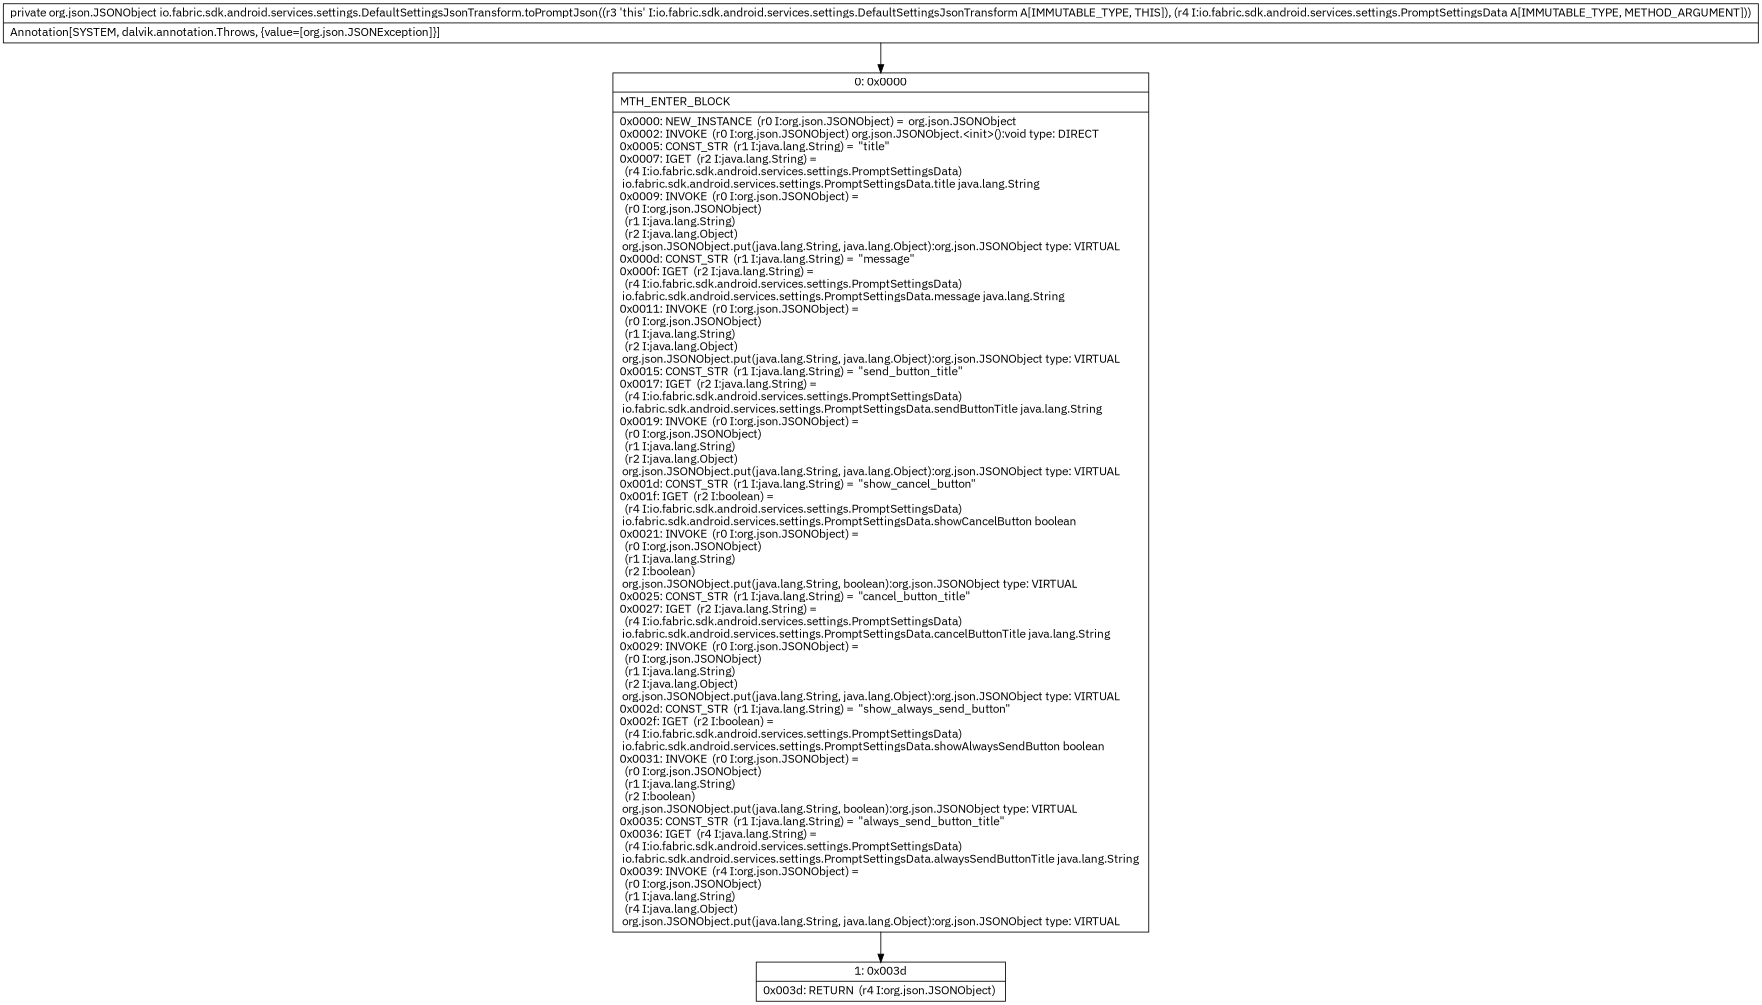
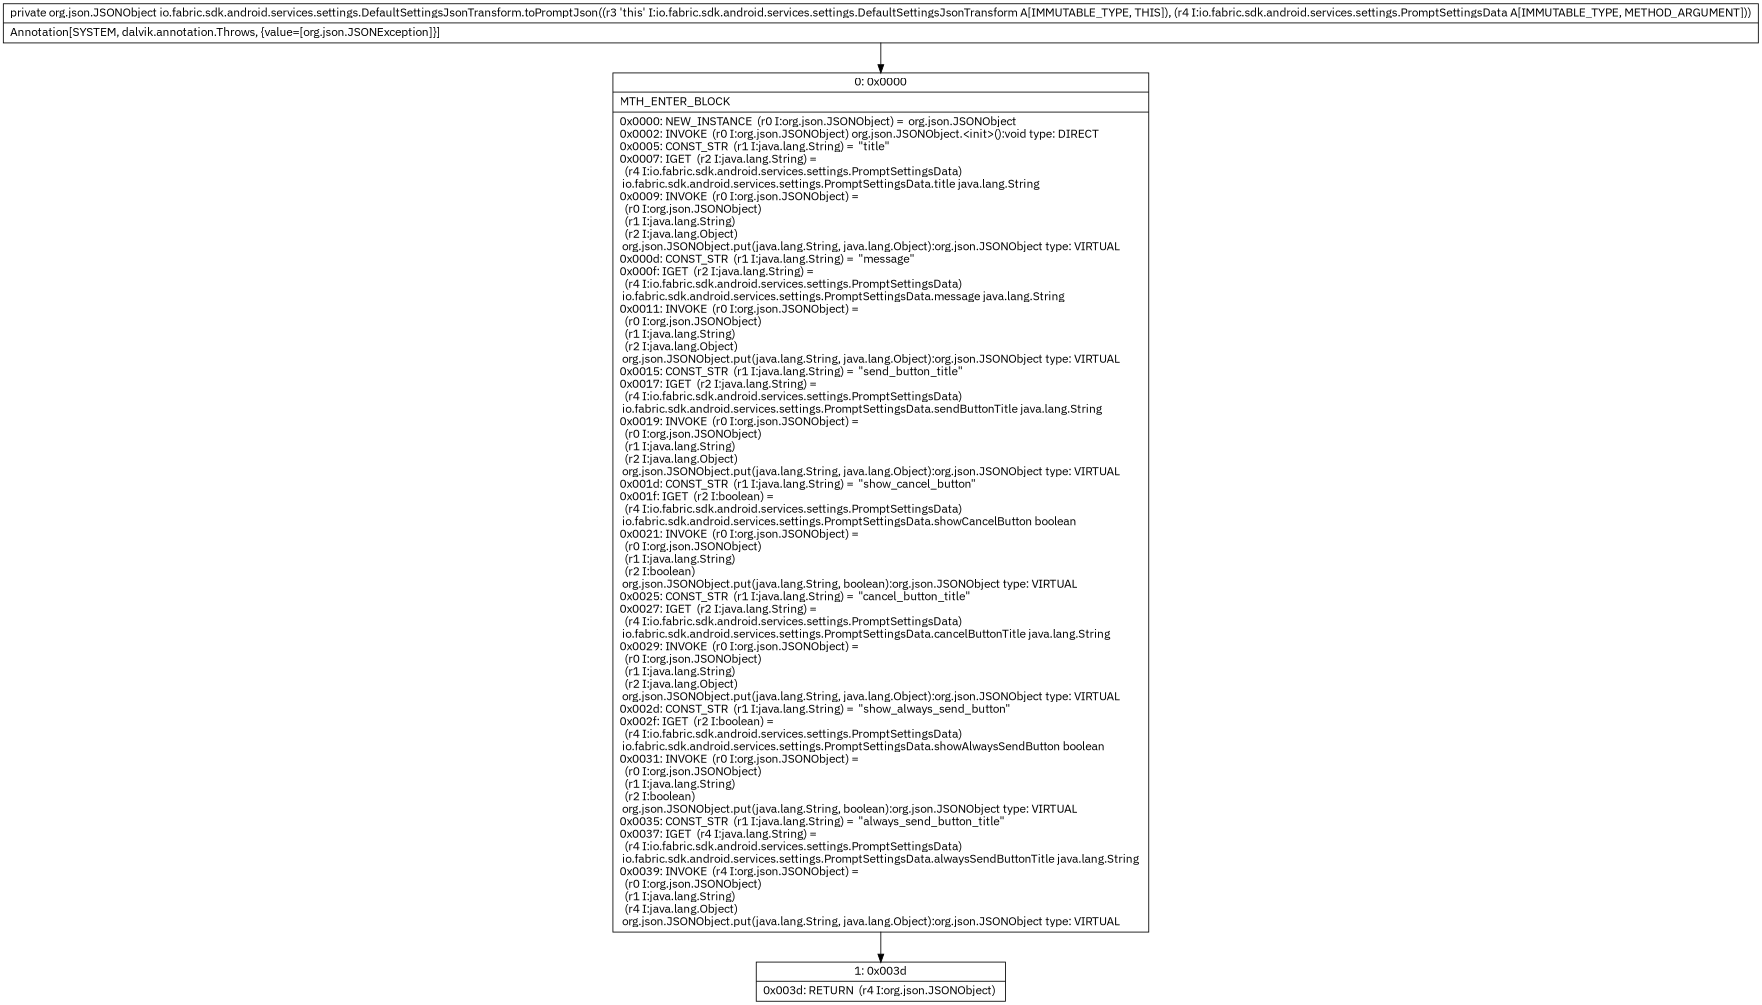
  digraph {
    fontname="IBM Plex Sans"
    node [shape=record fontname="IBM Plex Sans"]
    edge [fontname="IBM Plex Sans"]
-   n1 [label="{0\:\ 0x0000|MTH_ENTER_BLOCK\l|0x0000: NEW_INSTANCE  (r0 I:org.json.JSONObject) =  org.json.JSONObject \l0x0002: INVOKE  (r0 I:org.json.JSONObject) org.json.JSONObject.\<init\>():void type: DIRECT \l0x0005: CONST_STR  (r1 I:java.lang.String) =  \"title\" \l0x0007: IGET  (r2 I:java.lang.String) = \l  (r4 I:io.fabric.sdk.android.services.settings.PromptSettingsData)\l io.fabric.sdk.android.services.settings.PromptSettingsData.title java.lang.String \l0x0009: INVOKE  (r0 I:org.json.JSONObject) = \l  (r0 I:org.json.JSONObject)\l  (r1 I:java.lang.String)\l  (r2 I:java.lang.Object)\l org.json.JSONObject.put(java.lang.String, java.lang.Object):org.json.JSONObject type: VIRTUAL \l0x000d: CONST_STR  (r1 I:java.lang.String) =  \"message\" \l0x000f: IGET  (r2 I:java.lang.String) = \l  (r4 I:io.fabric.sdk.android.services.settings.PromptSettingsData)\l io.fabric.sdk.android.services.settings.PromptSettingsData.message java.lang.String \l0x0011: INVOKE  (r0 I:org.json.JSONObject) = \l  (r0 I:org.json.JSONObject)\l  (r1 I:java.lang.String)\l  (r2 I:java.lang.Object)\l org.json.JSONObject.put(java.lang.String, java.lang.Object):org.json.JSONObject type: VIRTUAL \l0x0015: CONST_STR  (r1 I:java.lang.String) =  \"send_button_title\" \l0x0017: IGET  (r2 I:java.lang.String) = \l  (r4 I:io.fabric.sdk.android.services.settings.PromptSettingsData)\l io.fabric.sdk.android.services.settings.PromptSettingsData.sendButtonTitle java.lang.String \l0x0019: INVOKE  (r0 I:org.json.JSONObject) = \l  (r0 I:org.json.JSONObject)\l  (r1 I:java.lang.String)\l  (r2 I:java.lang.Object)\l org.json.JSONObject.put(java.lang.String, java.lang.Object):org.json.JSONObject type: VIRTUAL \l0x001d: CONST_STR  (r1 I:java.lang.String) =  \"show_cancel_button\" \l0x001f: IGET  (r2 I:boolean) = \l  (r4 I:io.fabric.sdk.android.services.settings.PromptSettingsData)\l io.fabric.sdk.android.services.settings.PromptSettingsData.showCancelButton boolean \l0x0021: INVOKE  (r0 I:org.json.JSONObject) = \l  (r0 I:org.json.JSONObject)\l  (r1 I:java.lang.String)\l  (r2 I:boolean)\l org.json.JSONObject.put(java.lang.String, boolean):org.json.JSONObject type: VIRTUAL \l0x0025: CONST_STR  (r1 I:java.lang.String) =  \"cancel_button_title\" \l0x0027: IGET  (r2 I:java.lang.String) = \l  (r4 I:io.fabric.sdk.android.services.settings.PromptSettingsData)\l io.fabric.sdk.android.services.settings.PromptSettingsData.cancelButtonTitle java.lang.String \l0x0029: INVOKE  (r0 I:org.json.JSONObject) = \l  (r0 I:org.json.JSONObject)\l  (r1 I:java.lang.String)\l  (r2 I:java.lang.Object)\l org.json.JSONObject.put(java.lang.String, java.lang.Object):org.json.JSONObject type: VIRTUAL \l0x002d: CONST_STR  (r1 I:java.lang.String) =  \"show_always_send_button\" \l0x002f: IGET  (r2 I:boolean) = \l  (r4 I:io.fabric.sdk.android.services.settings.PromptSettingsData)\l io.fabric.sdk.android.services.settings.PromptSettingsData.showAlwaysSendButton boolean \l0x0031: INVOKE  (r0 I:org.json.JSONObject) = \l  (r0 I:org.json.JSONObject)\l  (r1 I:java.lang.String)\l  (r2 I:boolean)\l org.json.JSONObject.put(java.lang.String, boolean):org.json.JSONObject type: VIRTUAL \l0x0035: CONST_STR  (r1 I:java.lang.String) =  \"always_send_button_title\" \l0x0036: IGET  (r4 I:java.lang.String) = \l  (r4 I:io.fabric.sdk.android.services.settings.PromptSettingsData)\l io.fabric.sdk.android.services.settings.PromptSettingsData.alwaysSendButtonTitle java.lang.String \l0x0039: INVOKE  (r4 I:org.json.JSONObject) = \l  (r0 I:org.json.JSONObject)\l  (r1 I:java.lang.String)\l  (r4 I:java.lang.Object)\l org.json.JSONObject.put(java.lang.String, java.lang.Object):org.json.JSONObject type: VIRTUAL \l}"]
+   n1 [label="{0\:\ 0x0000|MTH_ENTER_BLOCK\l|0x0000: NEW_INSTANCE  (r0 I:org.json.JSONObject) =  org.json.JSONObject \l0x0002: INVOKE  (r0 I:org.json.JSONObject) org.json.JSONObject.\<init\>():void type: DIRECT \l0x0005: CONST_STR  (r1 I:java.lang.String) =  \"title\" \l0x0007: IGET  (r2 I:java.lang.String) = \l  (r4 I:io.fabric.sdk.android.services.settings.PromptSettingsData)\l io.fabric.sdk.android.services.settings.PromptSettingsData.title java.lang.String \l0x0009: INVOKE  (r0 I:org.json.JSONObject) = \l  (r0 I:org.json.JSONObject)\l  (r1 I:java.lang.String)\l  (r2 I:java.lang.Object)\l org.json.JSONObject.put(java.lang.String, java.lang.Object):org.json.JSONObject type: VIRTUAL \l0x000d: CONST_STR  (r1 I:java.lang.String) =  \"message\" \l0x000f: IGET  (r2 I:java.lang.String) = \l  (r4 I:io.fabric.sdk.android.services.settings.PromptSettingsData)\l io.fabric.sdk.android.services.settings.PromptSettingsData.message java.lang.String \l0x0011: INVOKE  (r0 I:org.json.JSONObject) = \l  (r0 I:org.json.JSONObject)\l  (r1 I:java.lang.String)\l  (r2 I:java.lang.Object)\l org.json.JSONObject.put(java.lang.String, java.lang.Object):org.json.JSONObject type: VIRTUAL \l0x0015: CONST_STR  (r1 I:java.lang.String) =  \"send_button_title\" \l0x0017: IGET  (r2 I:java.lang.String) = \l  (r4 I:io.fabric.sdk.android.services.settings.PromptSettingsData)\l io.fabric.sdk.android.services.settings.PromptSettingsData.sendButtonTitle java.lang.String \l0x0019: INVOKE  (r0 I:org.json.JSONObject) = \l  (r0 I:org.json.JSONObject)\l  (r1 I:java.lang.String)\l  (r2 I:java.lang.Object)\l org.json.JSONObject.put(java.lang.String, java.lang.Object):org.json.JSONObject type: VIRTUAL \l0x001d: CONST_STR  (r1 I:java.lang.String) =  \"show_cancel_button\" \l0x001f: IGET  (r2 I:boolean) = \l  (r4 I:io.fabric.sdk.android.services.settings.PromptSettingsData)\l io.fabric.sdk.android.services.settings.PromptSettingsData.showCancelButton boolean \l0x0021: INVOKE  (r0 I:org.json.JSONObject) = \l  (r0 I:org.json.JSONObject)\l  (r1 I:java.lang.String)\l  (r2 I:boolean)\l org.json.JSONObject.put(java.lang.String, boolean):org.json.JSONObject type: VIRTUAL \l0x0025: CONST_STR  (r1 I:java.lang.String) =  \"cancel_button_title\" \l0x0027: IGET  (r2 I:java.lang.String) = \l  (r4 I:io.fabric.sdk.android.services.settings.PromptSettingsData)\l io.fabric.sdk.android.services.settings.PromptSettingsData.cancelButtonTitle java.lang.String \l0x0029: INVOKE  (r0 I:org.json.JSONObject) = \l  (r0 I:org.json.JSONObject)\l  (r1 I:java.lang.String)\l  (r2 I:java.lang.Object)\l org.json.JSONObject.put(java.lang.String, java.lang.Object):org.json.JSONObject type: VIRTUAL \l0x002d: CONST_STR  (r1 I:java.lang.String) =  \"show_always_send_button\" \l0x002f: IGET  (r2 I:boolean) = \l  (r4 I:io.fabric.sdk.android.services.settings.PromptSettingsData)\l io.fabric.sdk.android.services.settings.PromptSettingsData.showAlwaysSendButton boolean \l0x0031: INVOKE  (r0 I:org.json.JSONObject) = \l  (r0 I:org.json.JSONObject)\l  (r1 I:java.lang.String)\l  (r2 I:boolean)\l org.json.JSONObject.put(java.lang.String, boolean):org.json.JSONObject type: VIRTUAL \l0x0035: CONST_STR  (r1 I:java.lang.String) =  \"always_send_button_title\" \l0x0037: IGET  (r4 I:java.lang.String) = \l  (r4 I:io.fabric.sdk.android.services.settings.PromptSettingsData)\l io.fabric.sdk.android.services.settings.PromptSettingsData.alwaysSendButtonTitle java.lang.String \l0x0039: INVOKE  (r4 I:org.json.JSONObject) = \l  (r0 I:org.json.JSONObject)\l  (r1 I:java.lang.String)\l  (r4 I:java.lang.Object)\l org.json.JSONObject.put(java.lang.String, java.lang.Object):org.json.JSONObject type: VIRTUAL \l}"]
    n2 [label="{1\:\ 0x003d|0x003d: RETURN  (r4 I:org.json.JSONObject) \l}"]
    n3 [label="{private org.json.JSONObject io.fabric.sdk.android.services.settings.DefaultSettingsJsonTransform.toPromptJson((r3 'this' I:io.fabric.sdk.android.services.settings.DefaultSettingsJsonTransform A[IMMUTABLE_TYPE, THIS]), (r4 I:io.fabric.sdk.android.services.settings.PromptSettingsData A[IMMUTABLE_TYPE, METHOD_ARGUMENT]))  | Annotation[SYSTEM, dalvik.annotation.Throws, \{value=[org.json.JSONException]\}]\l}"]
    n1 -> n2
    n3 -> n1
  }
